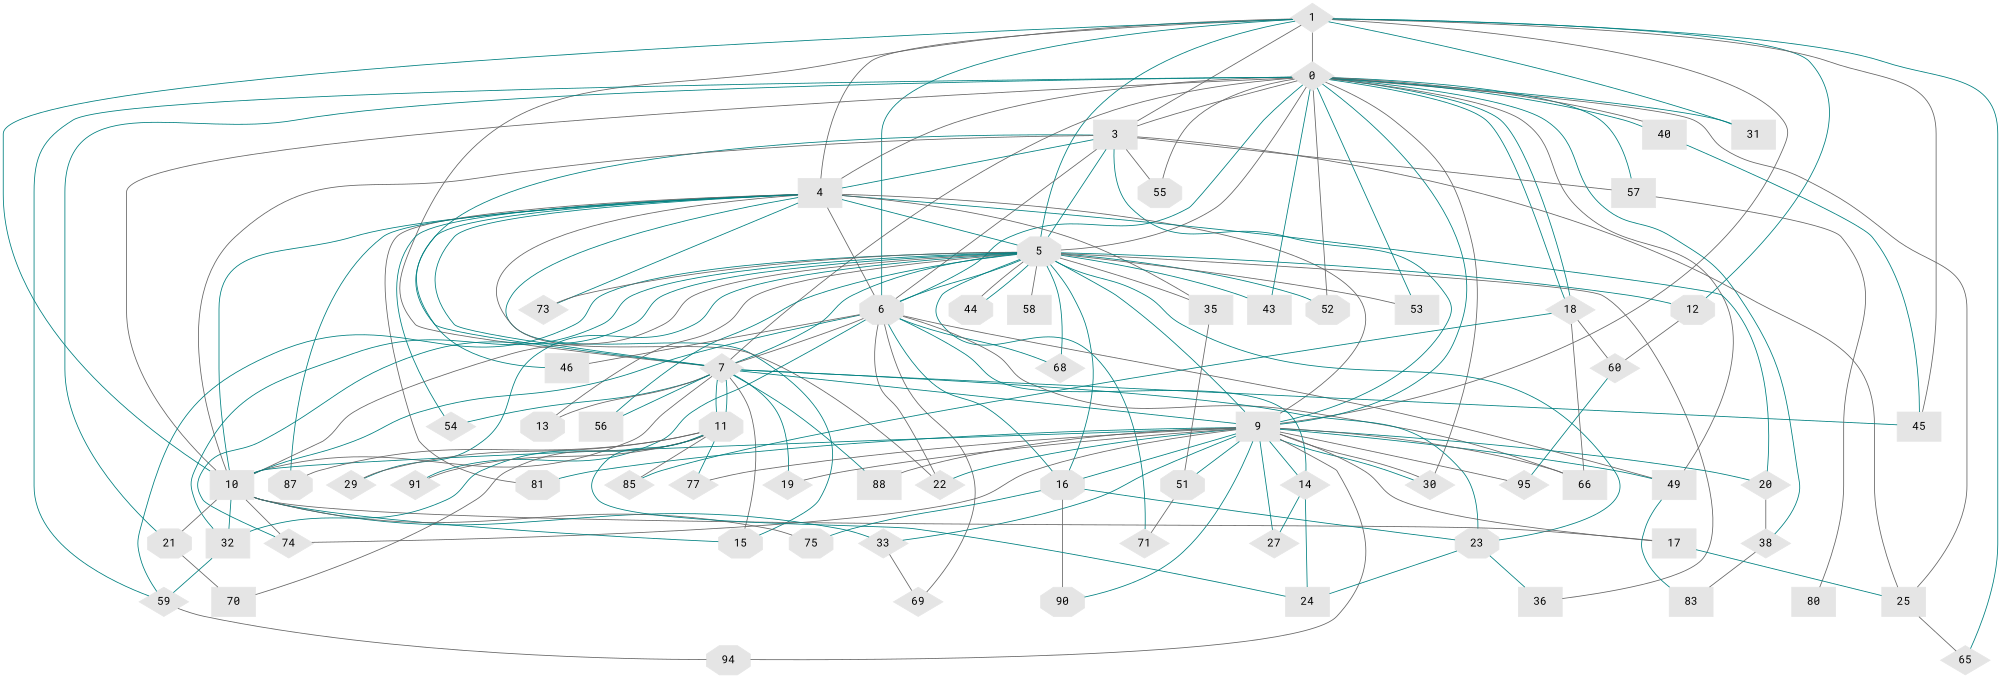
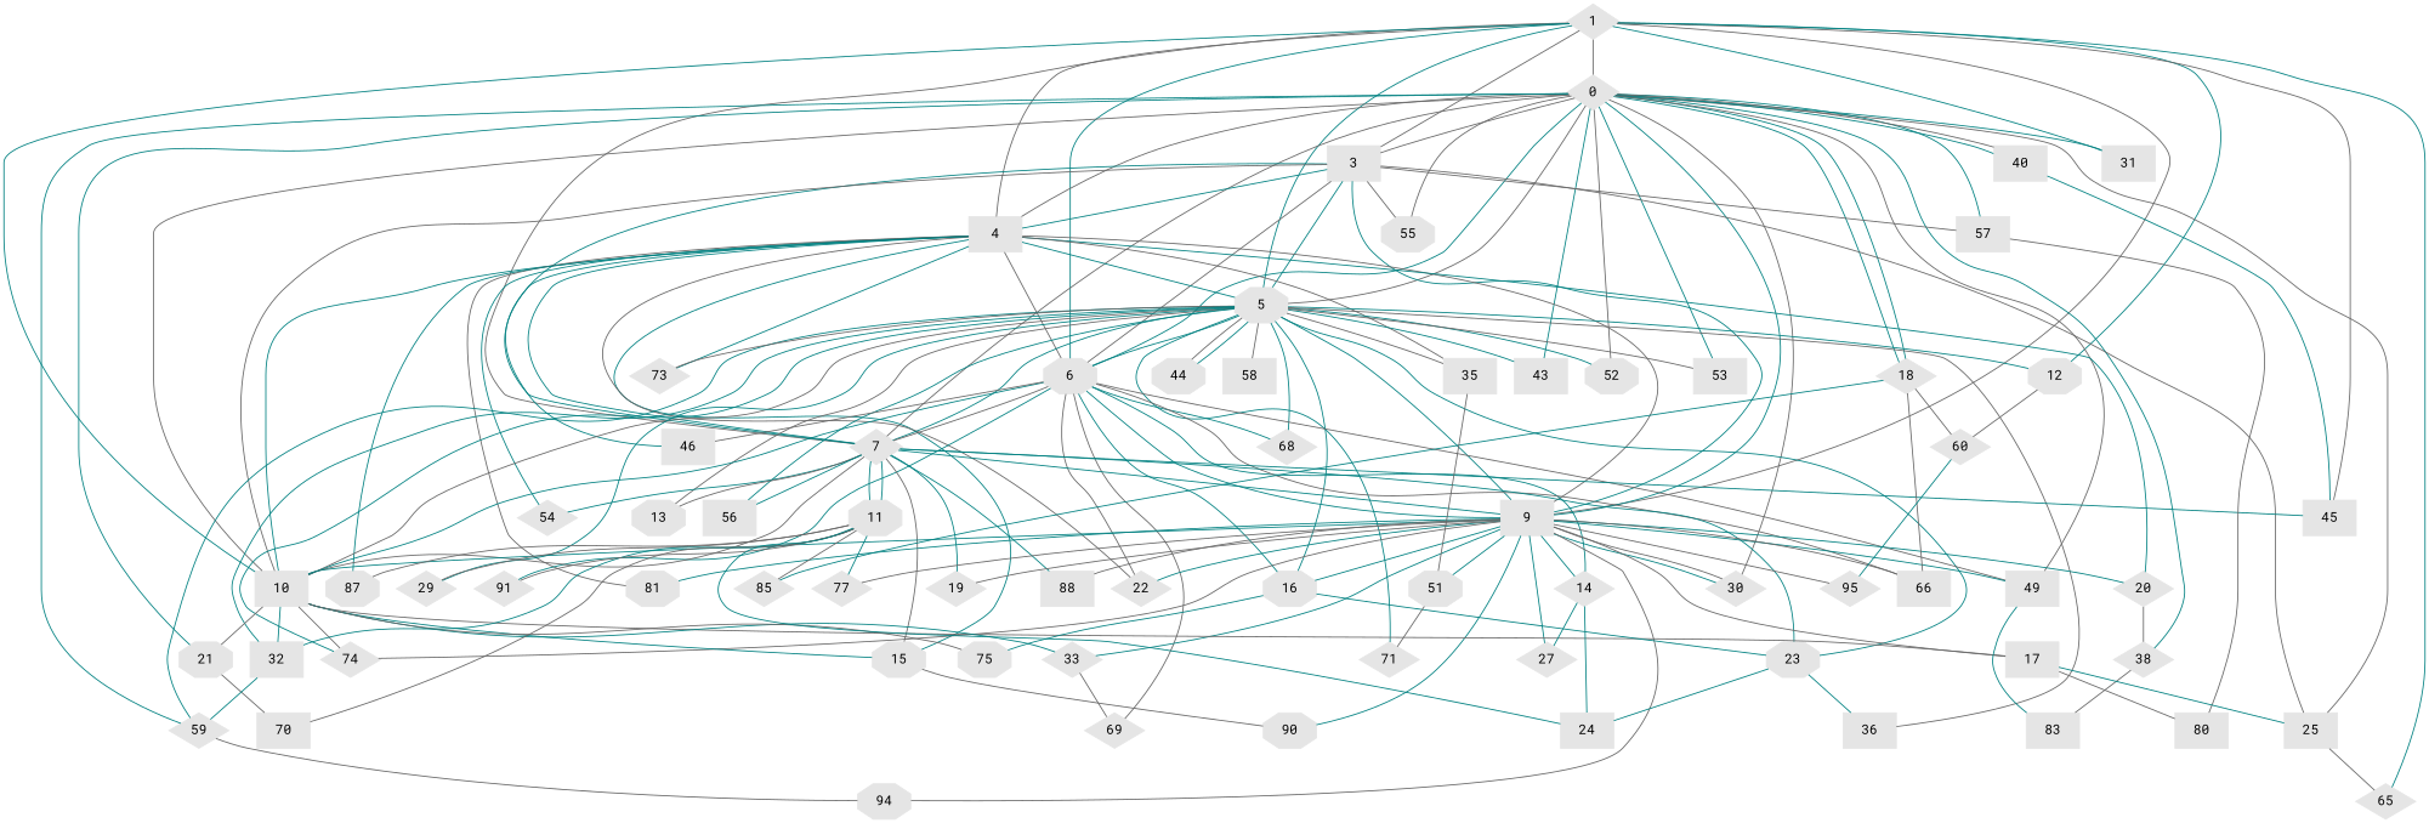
  graph {
    fontname="Roboto Mono"
    node [color=gray90 fontname="Roboto Mono" shape=diamond style=filled]
    edge [color=teal fontname="Roboto Mono"]
    1 [super="+84"]
    n2 [label=0 super="+39"]
    3 [shape=box super="+86"]
    4 [shape=box super="+28"]
    5 [shape=octagon super="+8"]
    6 [shape=octagon super="+92"]
    7 [super="+61"]
    9 [shape=box super="+89"]
    10 [shape=box super="+26"]
    12 [shape=octagon super="+34"]
    31 [shape=box]
    45 [shape=box super="+71"]
    65
    18
    21 [shape=octagon]
    25 [shape=box super="+57"]
    30 [super="+78"]
    n18 [label=57 shape=box]
    38
    40 [shape=box]
    43 [shape=box]
    49 [shape=box super="+50"]
    52 [shape=octagon]
    53 [shape=box]
    55 [shape=octagon]
    59 [super="+63"]
    15 [shape=octagon super="+64"]
    20
    22 [super="+93"]
    35 [shape=box]
    46 [shape=box]
    54
    73
    81 [shape=octagon]
    87 [shape=octagon]
    13 [shape=octagon]
    16 [shape=octagon]
    23 [shape=octagon super="+82"]
    29
    32 [shape=box super="+42"]
    36 [shape=box]
    44 [shape=octagon super="+62"]
    56 [shape=box]
    58 [shape=box]
    68
    n46 [label=71]
    74
    14
    66 [shape=box super="+79"]
    69
    91
    11 [shape=octagon super="+76"]
    19
    88 [shape=box]
    17 [shape=box super="+48"]
    27
    33 [super="+47"]
    51 [shape=octagon]
    77
    90 [shape=octagon]
    94 [shape=octagon]
    95
    75 [shape=octagon]
    60
    85
    70 [shape=box]
    80 [shape=box]
    83 [shape=box]
    24 [shape=box super="+67"]
    1 -- n2 [color=gray40]
    1 -- 3 [color=gray40]
    1 -- 4 [color=gray40]
    1 -- 5 [weight=2]
    1 -- 6
    1 -- 7 [color=gray40]
    1 -- 9 [color=gray40]
    1 -- 10
    1 -- 12 [weight=3]
    1 -- 31
    1 -- 45 [color=gray40]
    1 -- 65
    n2 -- 3 [color=gray40 weight=2]
    n2 -- 4 [color=gray40]
    n2 -- 5 [color=gray40 weight=2]
    n2 -- 6
    n2 -- 7 [color=gray40]
    n2 -- 9
    n2 -- 10 [color=gray40 weight=2]
    n2 -- 31
    n2 -- 18
    n2 -- 18
    n2 -- 21
    n2 -- 25 [color=gray40]
    n2 -- 30 [color=gray40]
    n2 -- n18
    n2 -- 38
    n2 -- 40
    n2 -- 40 [color=gray40]
    n2 -- 43
    n2 -- 49 [color=gray40]
    n2 -- 52 [color=gray40]
    n2 -- 53
    n2 -- 55 [color=gray40]
    n2 -- 59
    3 -- 4
    3 -- 5 [weight=2]
    3 -- 6 [color=gray40]
    3 -- 7
    3 -- 9
    3 -- 10 [color=gray40]
    3 -- 25 [color=gray40]
    3 -- n18 [color=gray40]
    3 -- 55 [color=gray40]
    4 -- 5 [weight=2]
    4 -- 6 [color=gray40]
    4 -- 7
    4 -- 9 [color=gray40 weight=2]
    4 -- 10
    4 -- 15
    4 -- 20
    4 -- 22 [color=gray40]
    4 -- 35 [color=gray40]
    4 -- 46
    4 -- 54
    4 -- 73
    4 -- 81 [color=gray40]
    4 -- 87
    5 -- 6 [weight=2]
    5 -- 7 [weight=2]
    5 -- 9 [weight=2]
    5 -- 10 [color=gray40 weight=2]
    5 -- 12
    5 -- 43
    5 -- 52
    5 -- 53 [color=gray40]
    5 -- 59
    5 -- 35 [color=gray40]
    5 -- 73 [color=gray40]
    5 -- 13 [color=gray40]
    5 -- 16
    5 -- 23
    5 -- 29
    5 -- 32
    5 -- 36 [color=gray40]
    5 -- 44 [color=gray40]
    5 -- 44
    5 -- 56
    5 -- 58 [color=gray40]
    5 -- 68
    5 -- n46
    5 -- 74
    6 -- 7 [color=gray40]
+   6 -- 9
    6 -- 10
    6 -- 49 [color=gray40]
    6 -- 22 [color=gray40]
    6 -- 46 [color=gray40]
    6 -- 16
    6 -- 68
    6 -- 14
    6 -- 66 [color=gray40]
    6 -- 69 [color=gray40]
    6 -- 91
    7 -- 9 [weight=2]
    7 -- 10 [color=gray40]
    7 -- 45
    7 -- 15 [color=gray40]
    7 -- 54
    7 -- 13 [color=gray40]
    7 -- 23
    7 -- 56
    7 -- 11
    7 -- 11
    7 -- 19
    7 -- 88
    9 -- 10
    9 -- 30
    9 -- 30 [color=gray40]
    9 -- 49
    9 -- 20
    9 -- 22
    9 -- 81
    9 -- 16
    9 -- 74 [color=gray40]
    9 -- 14
    9 -- 66 [color=gray40]
    9 -- 19 [color=gray40]
    9 -- 88 [color=gray40]
    9 -- 17 [color=gray40 weight=2]
    9 -- 27
    9 -- 33
    9 -- 51
    9 -- 77 [color=gray40]
    9 -- 90
    9 -- 94 [color=gray40]
    9 -- 95 [color=gray40]
    10 -- 21 [color=gray40]
    10 -- 15 [weight=2]
    10 -- 32
    10 -- 74 [color=gray40]
    10 -- 17 [color=gray40]
    10 -- 33 [weight=2]
    10 -- 75 [color=gray40]
    12 -- 60 [color=gray40]
    18 -- 66 [color=gray40]
    18 -- 60 [color=gray40]
    18 -- 85
    21 -- 70 [color=gray40]
    25 -- 65 [color=gray40]
    n18 -- 80 [color=gray40]
    38 -- 83 [color=gray40]
    40 -- 45
    49 -- 83
    59 -- 94 [color=gray40]
    20 -- 38 [color=gray40]
    35 -- 51 [color=gray40]
    16 -- 23
-   16 -- 90 [color=gray40]
+   15 -- 90 [color=gray40]
    16 -- 75
    23 -- 36
    23 -- 24
    32 -- 59
    14 -- 27
    14 -- 24
    11 -- 87 [color=gray40]
    11 -- 29 [color=gray40]
    11 -- 32
    11 -- 91 [color=gray40]
    11 -- 77
    11 -- 85 [color=gray40]
    11 -- 70 [color=gray40]
    11 -- 24
    17 -- 25
+   17 -- 80 [color=gray40]
    33 -- 69 [color=gray40]
    51 -- n46 [color=gray40]
    60 -- 95
  }
